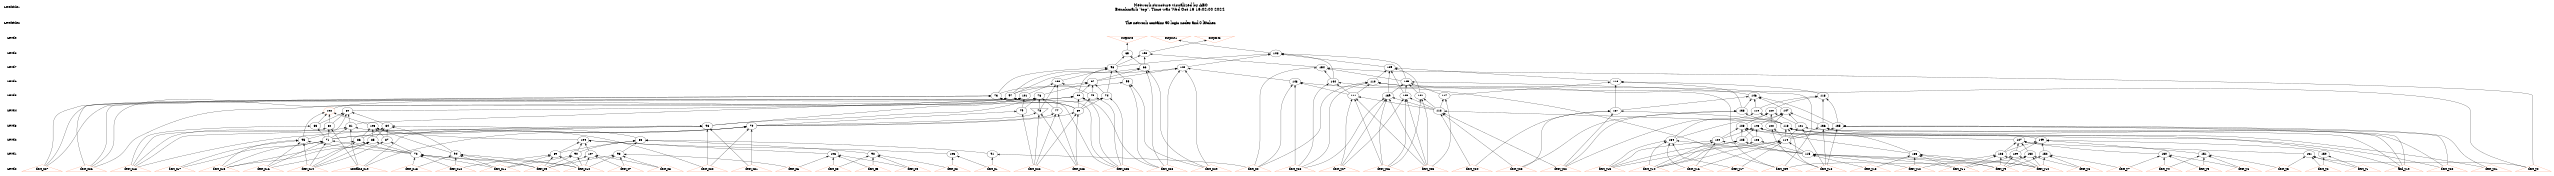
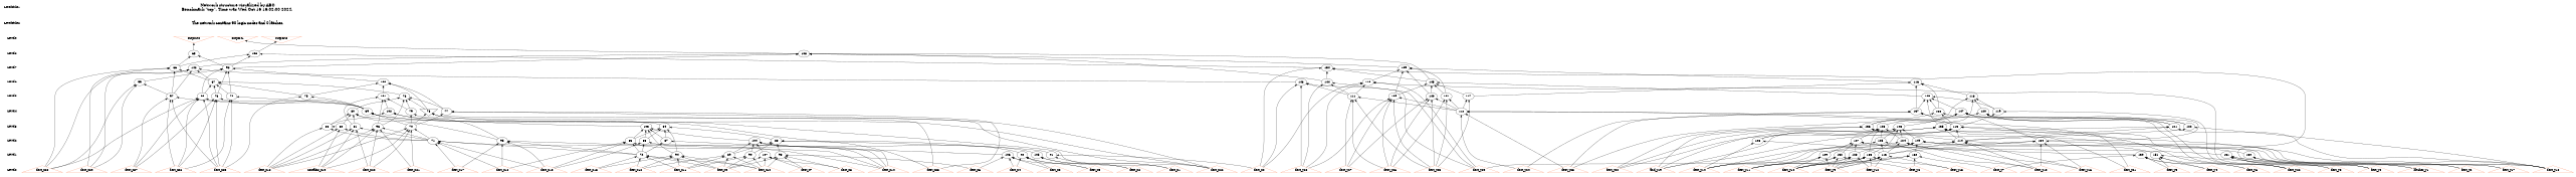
  digraph {
    node [shape=ellipse]
    edge [dir=back style=solid]
    LevelTitle1 [shape=plaintext]
    LevelTitle2 [shape=plaintext]
    Level9 [shape=plaintext]
    Level8 [shape=plaintext]
    Level7 [shape=plaintext]
    Level6 [shape=plaintext]
    Level5 [shape=plaintext]
    Level4 [shape=plaintext]
    Level3 [shape=plaintext]
    Level2 [shape=plaintext]
    Level1 [shape=plaintext]
    Level0 [shape=plaintext]
    n13 [fontname="Times-Roman" fontsize=20 label="Network structure visualized by ABC\nBenchmark \"top\". Time was Wed Oct 16 16:02:00 2024. " shape=plaintext]
    n14 [fontname="Times-Roman" fontsize=18 label="The network contains 90 logic nodes and 0 latches.\n" shape=plaintext]
    n15 [color=coral fillcolor=coral label=outport0 shape=invtriangle]
    n16 [color=coral fillcolor=coral label=outport1 shape=invtriangle]
    n17 [color=coral fillcolor=coral label=outport2 shape=invtriangle]
    n18 [label="65\n"]
    n19 [label="108\n"]
    n20 [label="153\n"]
    n21 [label="66\n"]
    n22 [label="98\n"]
    n23 [label="109\n"]
    n24 [label="142\n"]
    n25 [label="154\n"]
    n26 [label="67\n"]
    n27 [label="99\n"]
    n28 [label="100\n"]
    n29 [label="110\n"]
    n30 [label="116\n"]
    n31 [label="143\n"]
    n32 [label="144\n"]
    n33 [label="145\n"]
    n34 [label="68\n"]
    n35 [label="73\n"]
    n36 [label="74\n"]
    n37 [label="75\n"]
    n38 [label="76\n"]
    n39 [label="97\n"]
    n40 [label="101\n"]
    n41 [label="111\n"]
    n42 [label="117\n"]
    n43 [label="118\n"]
    n44 [label="139\n"]
    n45 [label="140\n"]
    n46 [label="141\n"]
    n47 [label="146\n"]
    n48 [label="69\n"]
    n49 [label="77\n"]
    n50 [label="78\n" shape=invtriangle]
    n51 [label="79\n"]
    n52 [label="80\n"]
-   n53 [label="102\n" color=coral]
+   n53 [label="102\n"]
    n54 [label="112\n"]
    n55 [label="119\n"]
    n56 [label="120\n"]
    n57 [label="137\n"]
    n58 [label="138\n"]
    n59 [label="147\n"]
    n60 [label="70\n"]
    n61 [label="81\n"]
    n62 [label="82\n"]
    n63 [label="83\n"]
    n64 [label="84\n"]
    n65 [label="96\n"]
    n66 [label="103\n"]
    n67 [label="113\n"]
    n68 [label="121\n"]
    n69 [label="122\n"]
    n70 [label="123\n"]
    n71 [label="135\n"]
    n72 [label="136\n"]
    n73 [label="148\n"]
    n74 [label="71\n"]
    n75 [label="85\n"]
    n76 [label="86\n"]
    n77 [label="87\n"]
    n78 [label="88\n"]
    n79 [label="95\n"]
    n80 [label="104\n"]
    n81 [label="114\n"]
    n82 [label="124\n"]
    n83 [label="125\n"]
    n84 [label="126\n"]
    n85 [label="127\n"]
    n86 [label="134\n"]
    n87 [label="149\n"]
    n88 [label="72\n"]
    n89 [label="89\n"]
    n90 [label="90\n"]
    n91 [label="91\n"]
    n92 [label="92\n"]
    n93 [label="93\n"]
    n94 [label="94\n"]
    n95 [label="105\n"]
    n96 [label="106\n"]
    n97 [label="107\n"]
    n98 [label="115\n"]
    n99 [label="128\n"]
    n100 [label="129\n"]
    n101 [label="130\n"]
    n102 [label="131\n"]
    n103 [label="132\n"]
    n104 [label="133\n"]
    n105 [label="150\n"]
    n106 [label="151\n"]
    n107 [label="152\n"]
    n108 [color=coral fillcolor=coral label=dest_x0 shape=triangle]
    n109 [color=coral fillcolor=coral label=dest_x1 shape=triangle]
    n110 [color=coral fillcolor=coral label=dest_x2 shape=triangle]
    n111 [color=coral fillcolor=coral label=dest_x3 shape=triangle]
    n112 [color=coral fillcolor=coral label=dest_x4 shape=triangle]
    n113 [color=coral fillcolor=coral label=dest_x5 shape=triangle]
    n114 [color=coral fillcolor=coral label=dest_x6 shape=triangle]
    n115 [color=coral fillcolor=coral label=dest_x7 shape=triangle]
    n116 [color=coral fillcolor=coral label=dest_x8 shape=triangle]
    n117 [color=coral fillcolor=coral label=dest_x9 shape=triangle]
    n118 [color=coral fillcolor=coral label=dest_x10 shape=triangle]
    n119 [color=coral fillcolor=coral label=dest_x11 shape=triangle]
    n120 [color=coral fillcolor=coral label=dest_x12 shape=triangle]
    n121 [color=coral fillcolor=coral label=dest_x13 shape=triangle]
    n122 [color=coral fillcolor=coral label=dest_x14 shape=triangle]
    n123 [color=coral fillcolor=coral label=dest_x15 shape=triangle]
    n124 [color=coral fillcolor=coral label=dest_x16 shape=triangle]
    n125 [color=coral fillcolor=coral label=dest_x17 shape=triangle]
    n126 [color=coral fillcolor=coral label=dest_x18 shape=triangle]
    n127 [color=coral fillcolor=coral label=contains_x19 shape=triangle]
    n128 [color=coral fillcolor=coral label=dest_x20 shape=triangle]
    n129 [color=coral fillcolor=coral label=dest_x21 shape=triangle]
    n130 [color=coral fillcolor=coral label=dest_x22 shape=triangle]
    n131 [color=coral fillcolor=coral label=dest_x23 shape=triangle]
    n132 [color=coral fillcolor=coral label=dest_x25 shape=triangle]
    n133 [color=coral fillcolor=coral label=dest_x26 shape=triangle]
    n134 [color=coral fillcolor=coral label=dest_x27 shape=triangle]
    n135 [color=coral fillcolor=coral label=dest_x28 shape=triangle]
    n136 [color=coral fillcolor=coral label=dest_x29 shape=triangle]
    n137 [color=coral fillcolor=coral label=dest_y0 shape=triangle]
-   n138 [color=coral fillcolor=coral label=dest_y1 shape=triangle]
+   n138 [color=coral fillcolor=coral label=latches_y1 shape=triangle]
    n139 [color=coral fillcolor=coral label=dest_y2 shape=triangle]
    n140 [color=coral fillcolor=coral label=dest_y3 shape=triangle]
    n141 [color=coral fillcolor=coral label=dest_y4 shape=triangle]
    n142 [color=coral fillcolor=coral label=dest_y5 shape=triangle]
    n143 [color=coral fillcolor=coral label=dest_y6 shape=triangle]
    n144 [color=coral fillcolor=coral label=dest_y7 shape=triangle]
    n145 [color=coral fillcolor=coral label=dest_y8 shape=triangle]
    n146 [color=coral fillcolor=coral label=dest_y9 shape=triangle]
    n147 [color=coral fillcolor=coral label=dest_y10 shape=triangle]
    n148 [color=coral fillcolor=coral label=dest_y11 shape=triangle]
    n149 [color=coral fillcolor=coral label=dest_y12 shape=triangle]
    n150 [color=coral fillcolor=coral label=dest_y13 shape=triangle]
    n151 [color=coral fillcolor=coral label=dest_y14 shape=triangle]
    n152 [color=coral fillcolor=coral label=dest_y15 shape=triangle]
    n153 [color=coral fillcolor=coral label=dest_y16 shape=triangle]
    n154 [color=coral fillcolor=coral label=dest_y17 shape=triangle]
    n155 [color=coral fillcolor=coral label=dest_y18 shape=triangle]
    n156 [color=coral fillcolor=coral label=and_y19 shape=triangle]
    n157 [color=coral fillcolor=coral label=dest_y20 shape=triangle]
    n158 [color=coral fillcolor=coral label=dest_y21 shape=triangle]
    n159 [color=coral fillcolor=coral label=dest_y22 shape=triangle]
    n160 [color=coral fillcolor=coral label=dest_y23 shape=triangle]
    n161 [color=coral fillcolor=coral label=dest_y24 shape=triangle]
    n162 [color=coral fillcolor=coral label=dest_y25 shape=triangle]
    n163 [color=coral fillcolor=coral label=dest_y26 shape=triangle]
    n164 [color=coral fillcolor=coral label=dest_y27 shape=triangle]
    n165 [color=coral fillcolor=coral label=dest_y28 shape=triangle]
    n166 [color=coral fillcolor=coral label=dest_y29 shape=triangle]
    subgraph sub_1 {
      LevelTitle1
      LevelTitle2
      Level9
      Level8
      Level7
      Level6
      Level5
      Level4
      Level3
      Level2
      Level1
      Level0
    }
    subgraph sub_2 {
      rank=same
      LevelTitle1
      n13
    }
    subgraph sub_3 {
      rank=same
      LevelTitle2
      n14
    }
    subgraph sub_4 {
      rank=same
      Level9
      n15
      n16
      n17
    }
    subgraph sub_5 {
      rank=same
      Level8
      n18
      n19
      n20
    }
    subgraph sub_6 {
      rank=same
      Level7
      n21
      n22
      n23
      n24
      n25
    }
    subgraph sub_7 {
      rank=same
      Level6
      n26
      n27
      n28
      n29
      n30
      n31
      n32
      n33
    }
    subgraph sub_8 {
      rank=same
      Level5
      n34
      n35
      n36
      n37
      n38
      n39
      n40
      n41
      n42
      n43
      n44
      n45
      n46
      n47
    }
    subgraph sub_9 {
      rank=same
      Level4
      n48
      n49
      n50
      n51
      n52
      n53
      n54
      n55
      n56
      n57
      n58
      n59
    }
    subgraph sub_10 {
      rank=same
      Level3
      n60
      n61
      n62
      n63
      n64
      n65
      n66
      n67
      n68
      n69
      n70
      n71
      n72
      n73
    }
    subgraph sub_11 {
      rank=same
      Level2
      n74
      n75
      n76
      n77
      n78
      n79
      n80
      n81
      n82
      n83
      n84
      n85
      n86
      n87
    }
    subgraph sub_12 {
      rank=same
      Level1
      n88
      n89
      n90
      n91
      n92
      n93
      n94
      n95
      n96
      n97
      n98
      n99
      n100
      n101
      n102
      n103
      n104
      n105
      n106
      n107
    }
    subgraph sub_13 {
      rank=same
      Level0
      n108
      n109
      n110
      n111
      n112
      n113
      n114
      n115
      n116
      n117
      n118
      n119
      n120
      n121
      n122
      n123
      n124
      n125
      n126
      n127
      n128
      n129
      n130
      n131
      n132
      n133
      n134
      n135
      n136
      n137
      n138
      n139
      n140
      n141
      n142
      n143
      n144
      n145
      n146
      n147
      n148
      n149
      n150
      n151
      n152
      n153
      n154
      n155
      n156
      n157
      n158
      n159
      n160
      n161
      n162
      n163
      n164
      n165
      n166
    }
    LevelTitle1 -> LevelTitle2 [style=invis]
    LevelTitle2 -> Level9 [style=invis]
    Level9 -> Level8 [style=invis]
    Level8 -> Level7 [style=invis]
    Level7 -> Level6 [style=invis]
    Level6 -> Level5 [style=invis]
    Level5 -> Level4 [style=invis]
    Level4 -> Level3 [style=invis]
    Level3 -> Level2 [style=invis]
    Level2 -> Level1 [style=invis]
    Level1 -> Level0 [style=invis]
    n13 -> n14 [style=invis]
    n14 -> n15 [style=invis]
    n14 -> n16 [style=invis]
    n14 -> n17 [style=invis]
    n15 -> n16 [style=invis]
    n15 -> n18
    n16 -> n17 [style=invis]
    n16 -> n19
    n17 -> n20
    n18 -> n21
    n18 -> n22
    n19 -> n22
    n19 -> n23
    n19 -> n24
    n19 -> n32
    n19 -> n33
    n20 -> n21
    n20 -> n22
    n20 -> n25
    n21 -> n26
    n21 -> n39
    n21 -> n135
    n21 -> n136
    n22 -> n27
    n22 -> n28
    n22 -> n34
    n22 -> n35
    n22 -> n36
    n23 -> n29
    n23 -> n30
    n23 -> n44
    n23 -> n45
    n23 -> n46
    n24 -> n26
    n24 -> n31
    n24 -> n39
    n24 -> n135
    n24 -> n136
    n25 -> n32
    n25 -> n33
    n25 -> n108
    n25 -> n137
    n26 -> n34
    n26 -> n35
    n26 -> n36
    n26 -> n37
    n26 -> n38
    n27 -> n39
    n27 -> n135
    n27 -> n136
    n28 -> n37
    n28 -> n40
    n28 -> n49
    n28 -> n50
    n29 -> n41
    n29 -> n108
    n29 -> n137
    n29 -> n165
    n29 -> n166
    n30 -> n42
    n30 -> n43
    n30 -> n57
    n30 -> n58
    n31 -> n41
    n31 -> n108
    n31 -> n165
    n31 -> n166
    n32 -> n41
    n32 -> n165
    n32 -> n166
    n33 -> n42
    n33 -> n44
    n33 -> n45
    n33 -> n46
    n33 -> n47
    n34 -> n48
    n34 -> n132
    n34 -> n133
    n34 -> n134
    n34 -> n135
    n35 -> n48
    n35 -> n132
    n35 -> n133
    n35 -> n134
    n36 -> n48
    n36 -> n132
    n36 -> n133
    n37 -> n48
    n37 -> n132
    n38 -> n49
    n38 -> n50
    n38 -> n51
    n38 -> n52
    n38 -> n65
    n39 -> n48
    n39 -> n132
    n39 -> n133
    n39 -> n134
    n40 -> n51
    n40 -> n53
    n40 -> n61
    n40 -> n65
    n41 -> n54
    n41 -> n162
    n41 -> n163
    n41 -> n164
    n42 -> n54
    n42 -> n162
    n43 -> n55
    n43 -> n56
    n43 -> n71
    n43 -> n72
    n44 -> n54
    n44 -> n162
    n44 -> n163
    n44 -> n164
    n44 -> n165
    n45 -> n54
    n45 -> n162
    n45 -> n163
    n45 -> n164
    n46 -> n54
    n46 -> n162
    n46 -> n163
    n47 -> n55
    n47 -> n57
    n47 -> n58
    n47 -> n59
    n47 -> n71
    n48 -> n60
    n48 -> n130
    n48 -> n131
    n49 -> n60
    n49 -> n130
    n49 -> n131
    n50 -> n60
    n50 -> n130
    n50 -> n131
    n51 -> n60
    n51 -> n130
    n52 -> n61
    n52 -> n62
    n52 -> n63
    n52 -> n64
    n52 -> n79
-   n53 -> n62
+   n63 -> n62
    n53 -> n63
    n53 -> n66
    n53 -> n79
    n54 -> n67
    n54 -> n159
    n54 -> n160
    n54 -> n161
    n55 -> n67
    n55 -> n159
    n56 -> n68
    n56 -> n69
    n56 -> n70
    n56 -> n86
    n57 -> n67
    n57 -> n159
    n57 -> n160
    n57 -> n161
    n58 -> n67
    n58 -> n159
    n58 -> n160
    n59 -> n68
    n59 -> n69
    n59 -> n72
    n59 -> n73
    n59 -> n86
    n60 -> n74
    n60 -> n126
    n60 -> n127
    n60 -> n128
    n60 -> n129
    n61 -> n74
    n61 -> n126
    n61 -> n127
    n61 -> n128
    n62 -> n74
    n62 -> n126
    n62 -> n127
    n63 -> n74
    n63 -> n126
    n64 -> n75
    n64 -> n76
    n64 -> n77
    n64 -> n78
    n64 -> n94
    n65 -> n74
    n65 -> n126
    n65 -> n127
    n65 -> n128
    n65 -> n129
    n66 -> n75
    n66 -> n76
    n66 -> n77
    n66 -> n80
    n66 -> n94
    n67 -> n81
    n67 -> n155
    n67 -> n156
    n67 -> n157
    n67 -> n158
    n68 -> n81
    n68 -> n155
    n68 -> n156
    n69 -> n81
    n69 -> n155
    n70 -> n82
    n70 -> n83
    n70 -> n84
    n70 -> n85
    n70 -> n104
    n71 -> n81
    n71 -> n155
    n71 -> n156
    n71 -> n157
    n71 -> n158
    n72 -> n81
    n72 -> n155
    n72 -> n156
    n72 -> n157
    n73 -> n82
    n73 -> n83
    n73 -> n84
    n73 -> n87
    n73 -> n104
    n74 -> n88
    n74 -> n122
    n74 -> n123
    n74 -> n124
    n74 -> n125
    n75 -> n88
    n75 -> n122
    n75 -> n123
    n75 -> n124
    n76 -> n88
    n76 -> n122
    n76 -> n123
    n77 -> n88
    n77 -> n122
    n78 -> n89
    n78 -> n90
    n78 -> n91
    n78 -> n92
    n78 -> n93
    n79 -> n88
    n79 -> n122
    n79 -> n123
    n79 -> n124
    n79 -> n125
    n80 -> n89
    n80 -> n90
    n80 -> n95
    n80 -> n96
    n80 -> n97
    n81 -> n98
    n81 -> n151
    n81 -> n152
    n81 -> n153
    n81 -> n154
    n82 -> n98
    n82 -> n151
    n82 -> n152
    n82 -> n153
    n83 -> n98
    n83 -> n151
    n83 -> n152
    n84 -> n98
    n84 -> n151
    n85 -> n99
    n85 -> n100
    n85 -> n101
    n85 -> n102
    n85 -> n103
    n86 -> n98
    n86 -> n151
    n86 -> n152
    n86 -> n153
    n86 -> n154
    n87 -> n99
    n87 -> n100
    n87 -> n105
    n87 -> n106
    n87 -> n107
    n88 -> n117
    n88 -> n118
    n88 -> n119
    n88 -> n120
    n88 -> n121
    n89 -> n117
    n89 -> n118
    n89 -> n119
    n89 -> n120
    n90 -> n117
    n90 -> n118
    n90 -> n119
    n91 -> n108
    n91 -> n109
    n92 -> n110
    n92 -> n111
    n92 -> n112
    n92 -> n113
    n93 -> n114
    n93 -> n115
    n93 -> n116
    n93 -> n117
    n93 -> n118
    n94 -> n117
    n94 -> n118
    n94 -> n119
    n94 -> n120
    n94 -> n121
    n95 -> n109
    n95 -> n110
    n96 -> n111
    n96 -> n112
    n96 -> n113
    n96 -> n114
    n97 -> n115
    n97 -> n116
    n97 -> n117
    n97 -> n118
    n98 -> n146
    n98 -> n147
    n98 -> n148
    n98 -> n149
    n98 -> n150
    n99 -> n146
    n99 -> n147
    n99 -> n148
    n99 -> n149
    n100 -> n146
    n100 -> n147
    n100 -> n148
    n101 -> n141
    n101 -> n142
    n101 -> n143
    n101 -> n144
    n102 -> n137
    n102 -> n138
    n102 -> n139
    n102 -> n140
    n103 -> n145
    n103 -> n146
    n103 -> n147
    n103 -> n166
    n104 -> n146
    n104 -> n147
    n104 -> n148
    n104 -> n149
    n104 -> n150
    n105 -> n138
    n105 -> n139
    n106 -> n140
    n106 -> n141
    n106 -> n142
    n106 -> n143
    n107 -> n144
    n107 -> n145
    n107 -> n146
    n107 -> n147
  }
